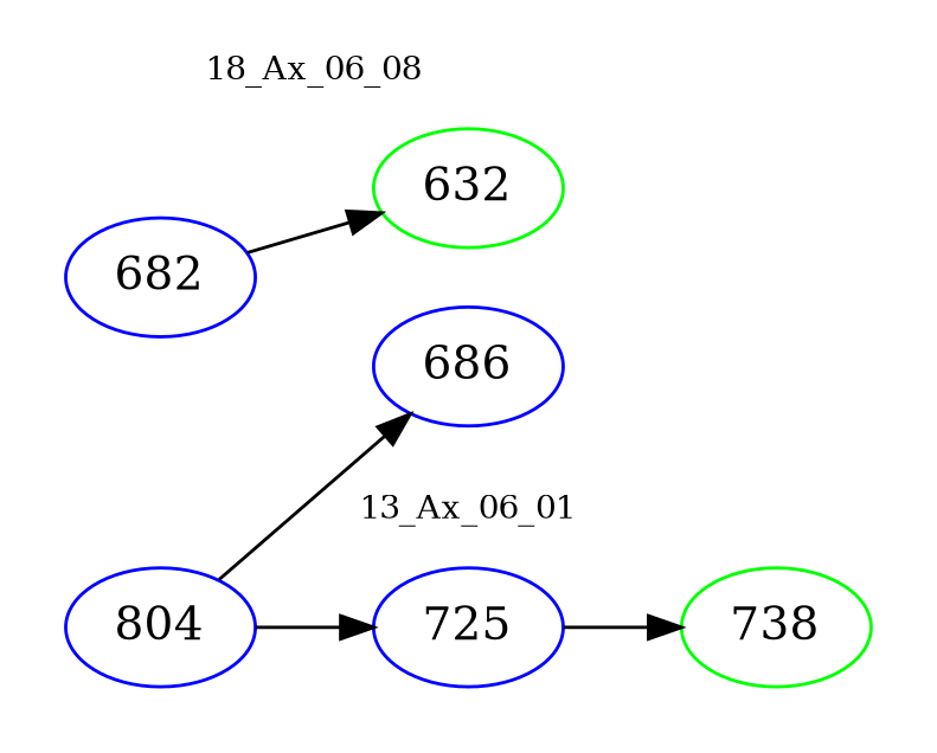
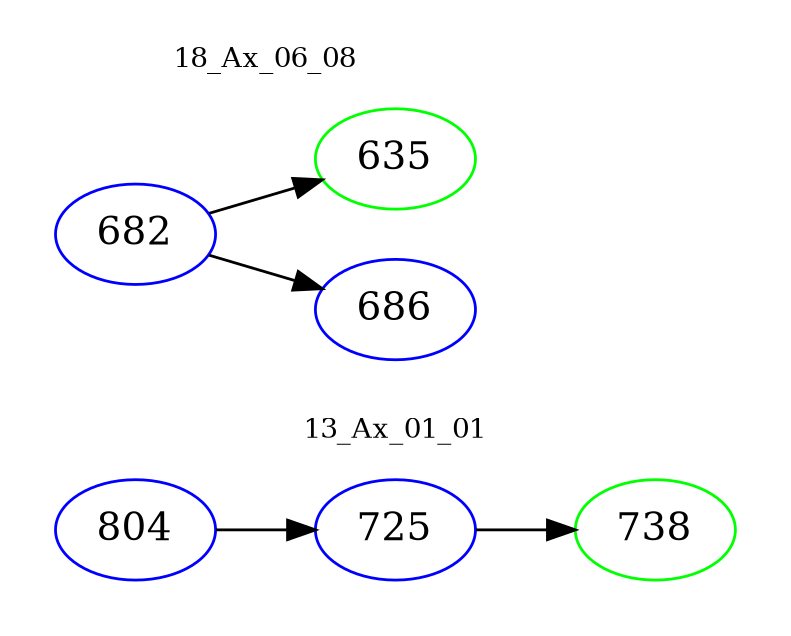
  digraph {
    rankdir=LR
    node [color=blue]
    edge [color=black]
    n1 [label=682]
-   n2 [color=green label=632]
+   n2 [color=green label=635]
    n3 [label=686]
    n4 [label=725]
    n5 [label=804]
    n6 [color=green label=738]
    subgraph cluster_1 {
      color=white
      fontsize=10
      label="18_Ax_06_08"
      n1
      n2
      n3
    }
    subgraph cluster_2 {
      color=white
      fontsize=10
-     label="13_Ax_06_01"
+     label="13_Ax_01_01"
      n4
      n5
      n6
    }
    n1 -> n2
-   n5 -> n3
+   n1 -> n3
    n4 -> n6
    n5 -> n4
  }
